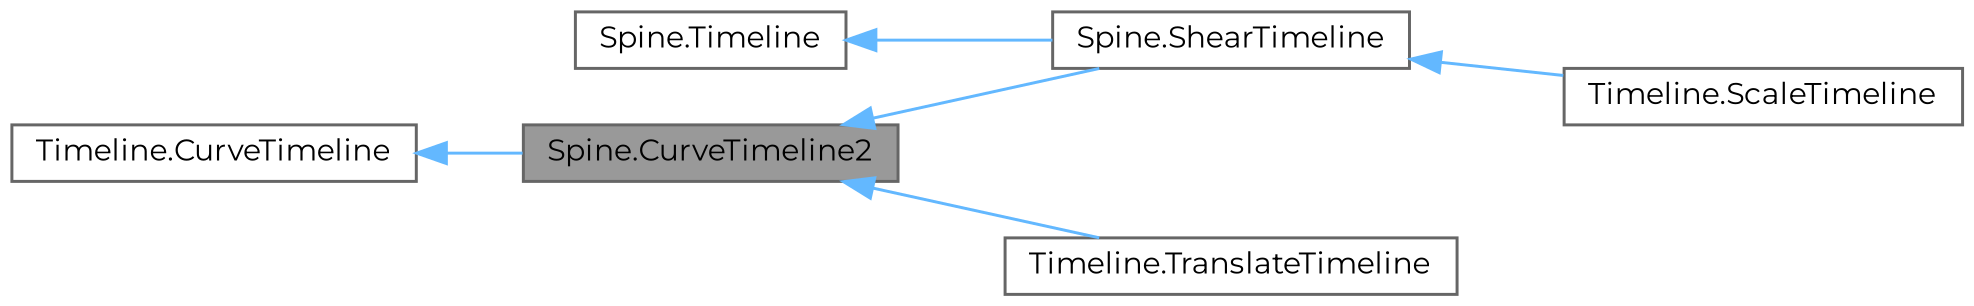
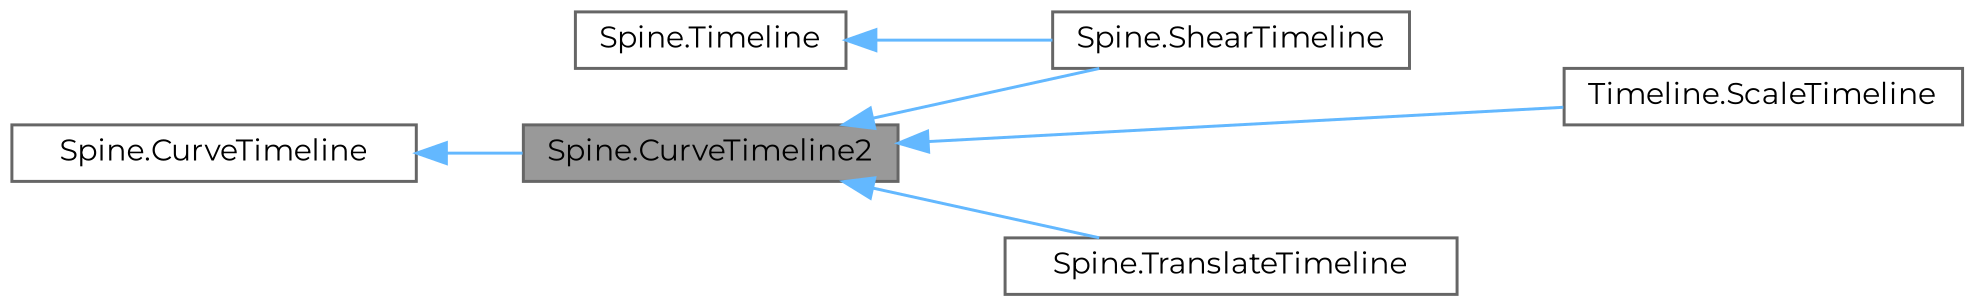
  digraph {
    fontname=Montserrat
    rankdir=LR
    node [color=gray40 fillcolor=white fontname=Montserrat fontsize=10 shape=box style=filled]
    edge [color=steelblue1 dir=back fontname=Montserrat fontsize=10 labelfontname=Helvetica labelfontsize=10 style=solid]
    n1 [fillcolor=grey60 fontcolor=black height=0.2 label="Spine.CurveTimeline2" width=0.4]
    n2 [height=0.2 label="Timeline.ScaleTimeline" width=0.4]
    n3 [height=0.2 label="Spine.ShearTimeline" width=0.4]
-   n4 [height=0.2 label="Timeline.TranslateTimeline" width=0.4]
-   n5 [height=0.2 label="Timeline.CurveTimeline" width=0.4]
+   n4 [height=0.2 label="Spine.TranslateTimeline" width=0.4]
+   n5 [height=0.2 label="Spine.CurveTimeline" width=0.4]
    n6 [height=0.2 label="Spine.Timeline" width=0.4]
-   n3 -> n2
+   n1 -> n2
    n1 -> n3
    n1 -> n4
    n5 -> n1
    n6 -> n3
  }
